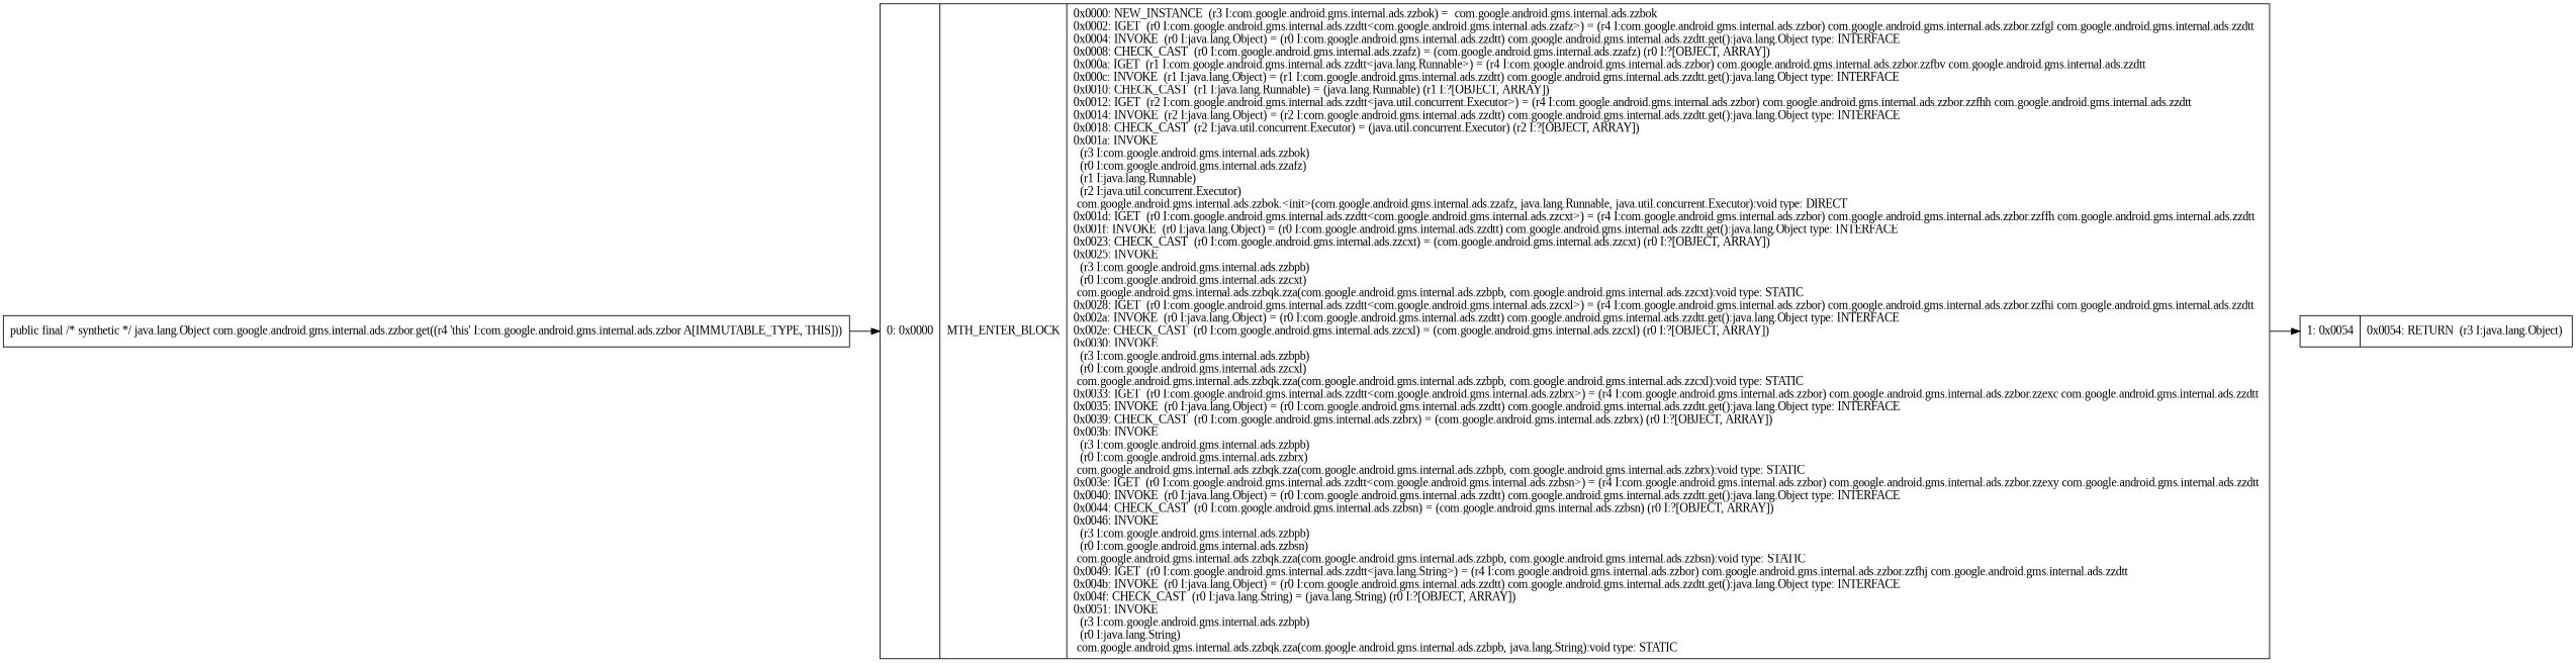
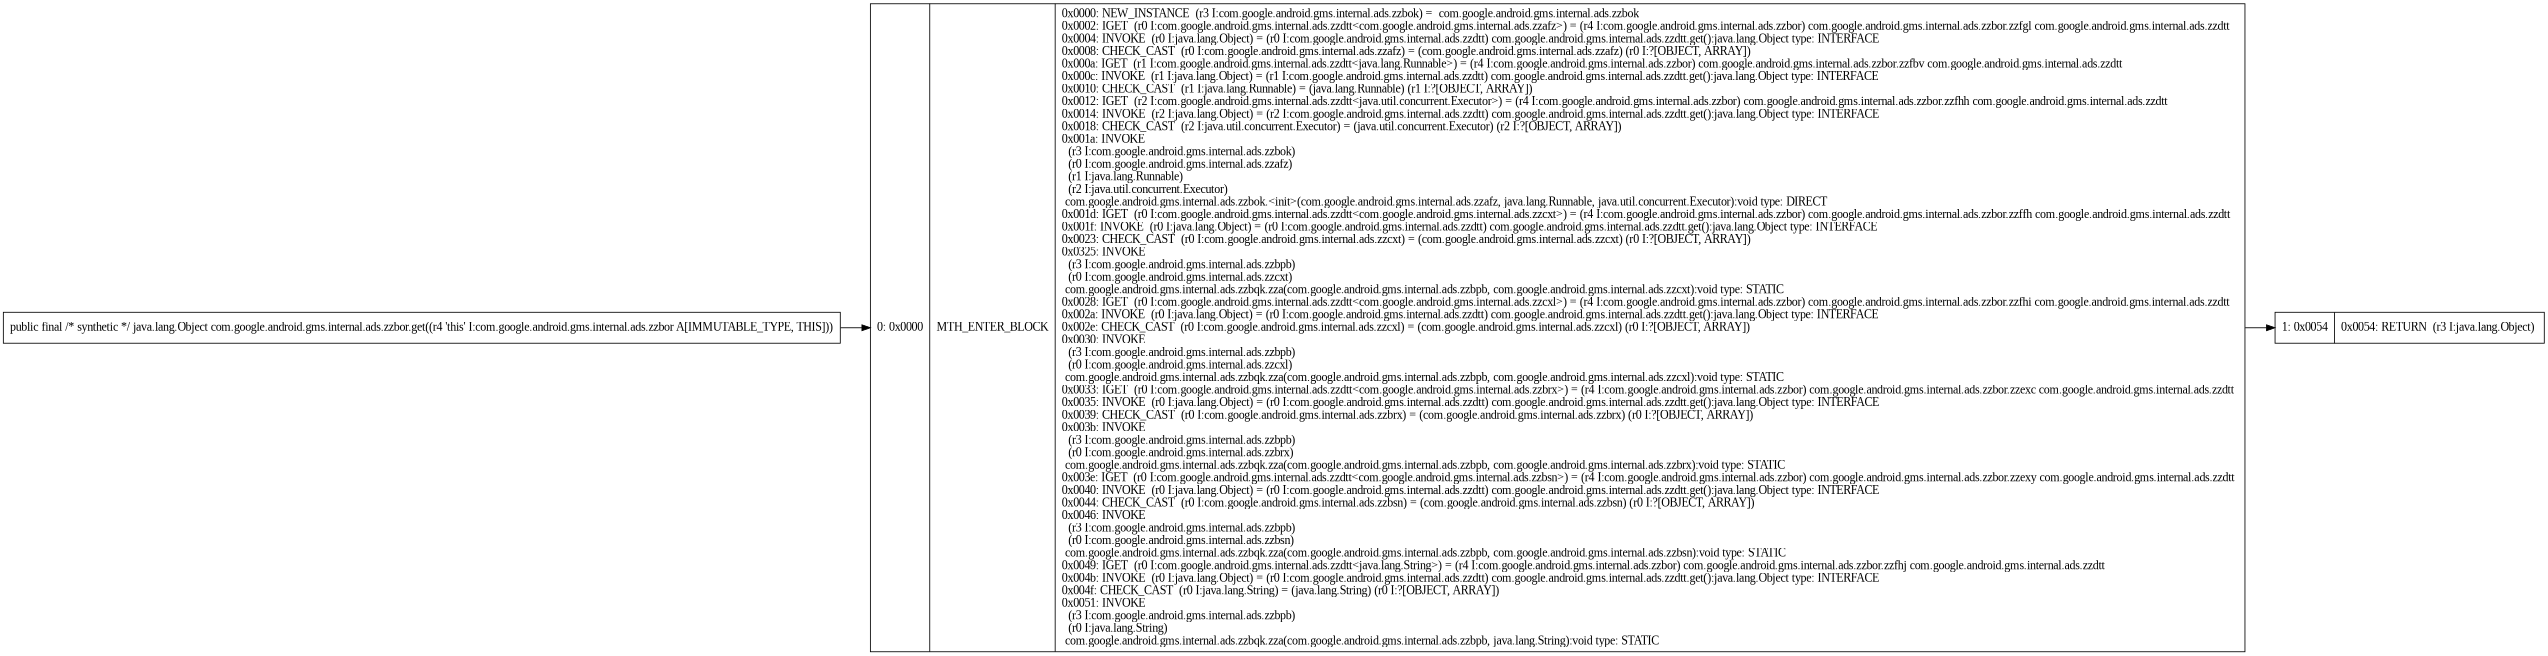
  digraph {
    rankdir=LR
    fontname="Liberation Serif"
    node [shape=record fontname="Liberation Serif"]
    edge [fontname="Liberation Serif"]
-   n1 [label="{0\:\ 0x0000|MTH_ENTER_BLOCK\l|0x0000: NEW_INSTANCE  (r3 I:com.google.android.gms.internal.ads.zzbok) =  com.google.android.gms.internal.ads.zzbok \l0x0002: IGET  (r0 I:com.google.android.gms.internal.ads.zzdtt\<com.google.android.gms.internal.ads.zzafz\>) = (r4 I:com.google.android.gms.internal.ads.zzbor) com.google.android.gms.internal.ads.zzbor.zzfgl com.google.android.gms.internal.ads.zzdtt \l0x0004: INVOKE  (r0 I:java.lang.Object) = (r0 I:com.google.android.gms.internal.ads.zzdtt) com.google.android.gms.internal.ads.zzdtt.get():java.lang.Object type: INTERFACE \l0x0008: CHECK_CAST  (r0 I:com.google.android.gms.internal.ads.zzafz) = (com.google.android.gms.internal.ads.zzafz) (r0 I:?[OBJECT, ARRAY]) \l0x000a: IGET  (r1 I:com.google.android.gms.internal.ads.zzdtt\<java.lang.Runnable\>) = (r4 I:com.google.android.gms.internal.ads.zzbor) com.google.android.gms.internal.ads.zzbor.zzfbv com.google.android.gms.internal.ads.zzdtt \l0x000c: INVOKE  (r1 I:java.lang.Object) = (r1 I:com.google.android.gms.internal.ads.zzdtt) com.google.android.gms.internal.ads.zzdtt.get():java.lang.Object type: INTERFACE \l0x0010: CHECK_CAST  (r1 I:java.lang.Runnable) = (java.lang.Runnable) (r1 I:?[OBJECT, ARRAY]) \l0x0012: IGET  (r2 I:com.google.android.gms.internal.ads.zzdtt\<java.util.concurrent.Executor\>) = (r4 I:com.google.android.gms.internal.ads.zzbor) com.google.android.gms.internal.ads.zzbor.zzfhh com.google.android.gms.internal.ads.zzdtt \l0x0014: INVOKE  (r2 I:java.lang.Object) = (r2 I:com.google.android.gms.internal.ads.zzdtt) com.google.android.gms.internal.ads.zzdtt.get():java.lang.Object type: INTERFACE \l0x0018: CHECK_CAST  (r2 I:java.util.concurrent.Executor) = (java.util.concurrent.Executor) (r2 I:?[OBJECT, ARRAY]) \l0x001a: INVOKE  \l  (r3 I:com.google.android.gms.internal.ads.zzbok)\l  (r0 I:com.google.android.gms.internal.ads.zzafz)\l  (r1 I:java.lang.Runnable)\l  (r2 I:java.util.concurrent.Executor)\l com.google.android.gms.internal.ads.zzbok.\<init\>(com.google.android.gms.internal.ads.zzafz, java.lang.Runnable, java.util.concurrent.Executor):void type: DIRECT \l0x001d: IGET  (r0 I:com.google.android.gms.internal.ads.zzdtt\<com.google.android.gms.internal.ads.zzcxt\>) = (r4 I:com.google.android.gms.internal.ads.zzbor) com.google.android.gms.internal.ads.zzbor.zzffh com.google.android.gms.internal.ads.zzdtt \l0x001f: INVOKE  (r0 I:java.lang.Object) = (r0 I:com.google.android.gms.internal.ads.zzdtt) com.google.android.gms.internal.ads.zzdtt.get():java.lang.Object type: INTERFACE \l0x0023: CHECK_CAST  (r0 I:com.google.android.gms.internal.ads.zzcxt) = (com.google.android.gms.internal.ads.zzcxt) (r0 I:?[OBJECT, ARRAY]) \l0x0025: INVOKE  \l  (r3 I:com.google.android.gms.internal.ads.zzbpb)\l  (r0 I:com.google.android.gms.internal.ads.zzcxt)\l com.google.android.gms.internal.ads.zzbqk.zza(com.google.android.gms.internal.ads.zzbpb, com.google.android.gms.internal.ads.zzcxt):void type: STATIC \l0x0028: IGET  (r0 I:com.google.android.gms.internal.ads.zzdtt\<com.google.android.gms.internal.ads.zzcxl\>) = (r4 I:com.google.android.gms.internal.ads.zzbor) com.google.android.gms.internal.ads.zzbor.zzfhi com.google.android.gms.internal.ads.zzdtt \l0x002a: INVOKE  (r0 I:java.lang.Object) = (r0 I:com.google.android.gms.internal.ads.zzdtt) com.google.android.gms.internal.ads.zzdtt.get():java.lang.Object type: INTERFACE \l0x002e: CHECK_CAST  (r0 I:com.google.android.gms.internal.ads.zzcxl) = (com.google.android.gms.internal.ads.zzcxl) (r0 I:?[OBJECT, ARRAY]) \l0x0030: INVOKE  \l  (r3 I:com.google.android.gms.internal.ads.zzbpb)\l  (r0 I:com.google.android.gms.internal.ads.zzcxl)\l com.google.android.gms.internal.ads.zzbqk.zza(com.google.android.gms.internal.ads.zzbpb, com.google.android.gms.internal.ads.zzcxl):void type: STATIC \l0x0033: IGET  (r0 I:com.google.android.gms.internal.ads.zzdtt\<com.google.android.gms.internal.ads.zzbrx\>) = (r4 I:com.google.android.gms.internal.ads.zzbor) com.google.android.gms.internal.ads.zzbor.zzexc com.google.android.gms.internal.ads.zzdtt \l0x0035: INVOKE  (r0 I:java.lang.Object) = (r0 I:com.google.android.gms.internal.ads.zzdtt) com.google.android.gms.internal.ads.zzdtt.get():java.lang.Object type: INTERFACE \l0x0039: CHECK_CAST  (r0 I:com.google.android.gms.internal.ads.zzbrx) = (com.google.android.gms.internal.ads.zzbrx) (r0 I:?[OBJECT, ARRAY]) \l0x003b: INVOKE  \l  (r3 I:com.google.android.gms.internal.ads.zzbpb)\l  (r0 I:com.google.android.gms.internal.ads.zzbrx)\l com.google.android.gms.internal.ads.zzbqk.zza(com.google.android.gms.internal.ads.zzbpb, com.google.android.gms.internal.ads.zzbrx):void type: STATIC \l0x003e: IGET  (r0 I:com.google.android.gms.internal.ads.zzdtt\<com.google.android.gms.internal.ads.zzbsn\>) = (r4 I:com.google.android.gms.internal.ads.zzbor) com.google.android.gms.internal.ads.zzbor.zzexy com.google.android.gms.internal.ads.zzdtt \l0x0040: INVOKE  (r0 I:java.lang.Object) = (r0 I:com.google.android.gms.internal.ads.zzdtt) com.google.android.gms.internal.ads.zzdtt.get():java.lang.Object type: INTERFACE \l0x0044: CHECK_CAST  (r0 I:com.google.android.gms.internal.ads.zzbsn) = (com.google.android.gms.internal.ads.zzbsn) (r0 I:?[OBJECT, ARRAY]) \l0x0046: INVOKE  \l  (r3 I:com.google.android.gms.internal.ads.zzbpb)\l  (r0 I:com.google.android.gms.internal.ads.zzbsn)\l com.google.android.gms.internal.ads.zzbqk.zza(com.google.android.gms.internal.ads.zzbpb, com.google.android.gms.internal.ads.zzbsn):void type: STATIC \l0x0049: IGET  (r0 I:com.google.android.gms.internal.ads.zzdtt\<java.lang.String\>) = (r4 I:com.google.android.gms.internal.ads.zzbor) com.google.android.gms.internal.ads.zzbor.zzfhj com.google.android.gms.internal.ads.zzdtt \l0x004b: INVOKE  (r0 I:java.lang.Object) = (r0 I:com.google.android.gms.internal.ads.zzdtt) com.google.android.gms.internal.ads.zzdtt.get():java.lang.Object type: INTERFACE \l0x004f: CHECK_CAST  (r0 I:java.lang.String) = (java.lang.String) (r0 I:?[OBJECT, ARRAY]) \l0x0051: INVOKE  \l  (r3 I:com.google.android.gms.internal.ads.zzbpb)\l  (r0 I:java.lang.String)\l com.google.android.gms.internal.ads.zzbqk.zza(com.google.android.gms.internal.ads.zzbpb, java.lang.String):void type: STATIC \l}"]
+   n1 [label="{0\:\ 0x0000|MTH_ENTER_BLOCK\l|0x0000: NEW_INSTANCE  (r3 I:com.google.android.gms.internal.ads.zzbok) =  com.google.android.gms.internal.ads.zzbok \l0x0002: IGET  (r0 I:com.google.android.gms.internal.ads.zzdtt\<com.google.android.gms.internal.ads.zzafz\>) = (r4 I:com.google.android.gms.internal.ads.zzbor) com.google.android.gms.internal.ads.zzbor.zzfgl com.google.android.gms.internal.ads.zzdtt \l0x0004: INVOKE  (r0 I:java.lang.Object) = (r0 I:com.google.android.gms.internal.ads.zzdtt) com.google.android.gms.internal.ads.zzdtt.get():java.lang.Object type: INTERFACE \l0x0008: CHECK_CAST  (r0 I:com.google.android.gms.internal.ads.zzafz) = (com.google.android.gms.internal.ads.zzafz) (r0 I:?[OBJECT, ARRAY]) \l0x000a: IGET  (r1 I:com.google.android.gms.internal.ads.zzdtt\<java.lang.Runnable\>) = (r4 I:com.google.android.gms.internal.ads.zzbor) com.google.android.gms.internal.ads.zzbor.zzfbv com.google.android.gms.internal.ads.zzdtt \l0x000c: INVOKE  (r1 I:java.lang.Object) = (r1 I:com.google.android.gms.internal.ads.zzdtt) com.google.android.gms.internal.ads.zzdtt.get():java.lang.Object type: INTERFACE \l0x0010: CHECK_CAST  (r1 I:java.lang.Runnable) = (java.lang.Runnable) (r1 I:?[OBJECT, ARRAY]) \l0x0012: IGET  (r2 I:com.google.android.gms.internal.ads.zzdtt\<java.util.concurrent.Executor\>) = (r4 I:com.google.android.gms.internal.ads.zzbor) com.google.android.gms.internal.ads.zzbor.zzfhh com.google.android.gms.internal.ads.zzdtt \l0x0014: INVOKE  (r2 I:java.lang.Object) = (r2 I:com.google.android.gms.internal.ads.zzdtt) com.google.android.gms.internal.ads.zzdtt.get():java.lang.Object type: INTERFACE \l0x0018: CHECK_CAST  (r2 I:java.util.concurrent.Executor) = (java.util.concurrent.Executor) (r2 I:?[OBJECT, ARRAY]) \l0x001a: INVOKE  \l  (r3 I:com.google.android.gms.internal.ads.zzbok)\l  (r0 I:com.google.android.gms.internal.ads.zzafz)\l  (r1 I:java.lang.Runnable)\l  (r2 I:java.util.concurrent.Executor)\l com.google.android.gms.internal.ads.zzbok.\<init\>(com.google.android.gms.internal.ads.zzafz, java.lang.Runnable, java.util.concurrent.Executor):void type: DIRECT \l0x001d: IGET  (r0 I:com.google.android.gms.internal.ads.zzdtt\<com.google.android.gms.internal.ads.zzcxt\>) = (r4 I:com.google.android.gms.internal.ads.zzbor) com.google.android.gms.internal.ads.zzbor.zzffh com.google.android.gms.internal.ads.zzdtt \l0x001f: INVOKE  (r0 I:java.lang.Object) = (r0 I:com.google.android.gms.internal.ads.zzdtt) com.google.android.gms.internal.ads.zzdtt.get():java.lang.Object type: INTERFACE \l0x0023: CHECK_CAST  (r0 I:com.google.android.gms.internal.ads.zzcxt) = (com.google.android.gms.internal.ads.zzcxt) (r0 I:?[OBJECT, ARRAY]) \l0x0325: INVOKE  \l  (r3 I:com.google.android.gms.internal.ads.zzbpb)\l  (r0 I:com.google.android.gms.internal.ads.zzcxt)\l com.google.android.gms.internal.ads.zzbqk.zza(com.google.android.gms.internal.ads.zzbpb, com.google.android.gms.internal.ads.zzcxt):void type: STATIC \l0x0028: IGET  (r0 I:com.google.android.gms.internal.ads.zzdtt\<com.google.android.gms.internal.ads.zzcxl\>) = (r4 I:com.google.android.gms.internal.ads.zzbor) com.google.android.gms.internal.ads.zzbor.zzfhi com.google.android.gms.internal.ads.zzdtt \l0x002a: INVOKE  (r0 I:java.lang.Object) = (r0 I:com.google.android.gms.internal.ads.zzdtt) com.google.android.gms.internal.ads.zzdtt.get():java.lang.Object type: INTERFACE \l0x002e: CHECK_CAST  (r0 I:com.google.android.gms.internal.ads.zzcxl) = (com.google.android.gms.internal.ads.zzcxl) (r0 I:?[OBJECT, ARRAY]) \l0x0030: INVOKE  \l  (r3 I:com.google.android.gms.internal.ads.zzbpb)\l  (r0 I:com.google.android.gms.internal.ads.zzcxl)\l com.google.android.gms.internal.ads.zzbqk.zza(com.google.android.gms.internal.ads.zzbpb, com.google.android.gms.internal.ads.zzcxl):void type: STATIC \l0x0033: IGET  (r0 I:com.google.android.gms.internal.ads.zzdtt\<com.google.android.gms.internal.ads.zzbrx\>) = (r4 I:com.google.android.gms.internal.ads.zzbor) com.google.android.gms.internal.ads.zzbor.zzexc com.google.android.gms.internal.ads.zzdtt \l0x0035: INVOKE  (r0 I:java.lang.Object) = (r0 I:com.google.android.gms.internal.ads.zzdtt) com.google.android.gms.internal.ads.zzdtt.get():java.lang.Object type: INTERFACE \l0x0039: CHECK_CAST  (r0 I:com.google.android.gms.internal.ads.zzbrx) = (com.google.android.gms.internal.ads.zzbrx) (r0 I:?[OBJECT, ARRAY]) \l0x003b: INVOKE  \l  (r3 I:com.google.android.gms.internal.ads.zzbpb)\l  (r0 I:com.google.android.gms.internal.ads.zzbrx)\l com.google.android.gms.internal.ads.zzbqk.zza(com.google.android.gms.internal.ads.zzbpb, com.google.android.gms.internal.ads.zzbrx):void type: STATIC \l0x003e: IGET  (r0 I:com.google.android.gms.internal.ads.zzdtt\<com.google.android.gms.internal.ads.zzbsn\>) = (r4 I:com.google.android.gms.internal.ads.zzbor) com.google.android.gms.internal.ads.zzbor.zzexy com.google.android.gms.internal.ads.zzdtt \l0x0040: INVOKE  (r0 I:java.lang.Object) = (r0 I:com.google.android.gms.internal.ads.zzdtt) com.google.android.gms.internal.ads.zzdtt.get():java.lang.Object type: INTERFACE \l0x0044: CHECK_CAST  (r0 I:com.google.android.gms.internal.ads.zzbsn) = (com.google.android.gms.internal.ads.zzbsn) (r0 I:?[OBJECT, ARRAY]) \l0x0046: INVOKE  \l  (r3 I:com.google.android.gms.internal.ads.zzbpb)\l  (r0 I:com.google.android.gms.internal.ads.zzbsn)\l com.google.android.gms.internal.ads.zzbqk.zza(com.google.android.gms.internal.ads.zzbpb, com.google.android.gms.internal.ads.zzbsn):void type: STATIC \l0x0049: IGET  (r0 I:com.google.android.gms.internal.ads.zzdtt\<java.lang.String\>) = (r4 I:com.google.android.gms.internal.ads.zzbor) com.google.android.gms.internal.ads.zzbor.zzfhj com.google.android.gms.internal.ads.zzdtt \l0x004b: INVOKE  (r0 I:java.lang.Object) = (r0 I:com.google.android.gms.internal.ads.zzdtt) com.google.android.gms.internal.ads.zzdtt.get():java.lang.Object type: INTERFACE \l0x004f: CHECK_CAST  (r0 I:java.lang.String) = (java.lang.String) (r0 I:?[OBJECT, ARRAY]) \l0x0051: INVOKE  \l  (r3 I:com.google.android.gms.internal.ads.zzbpb)\l  (r0 I:java.lang.String)\l com.google.android.gms.internal.ads.zzbqk.zza(com.google.android.gms.internal.ads.zzbpb, java.lang.String):void type: STATIC \l}"]
    n2 [label="{1\:\ 0x0054|0x0054: RETURN  (r3 I:java.lang.Object) \l}"]
    n3 [label="{public final \/* synthetic *\/ java.lang.Object com.google.android.gms.internal.ads.zzbor.get((r4 'this' I:com.google.android.gms.internal.ads.zzbor A[IMMUTABLE_TYPE, THIS])) }"]
    n1 -> n2
    n3 -> n1
  }
